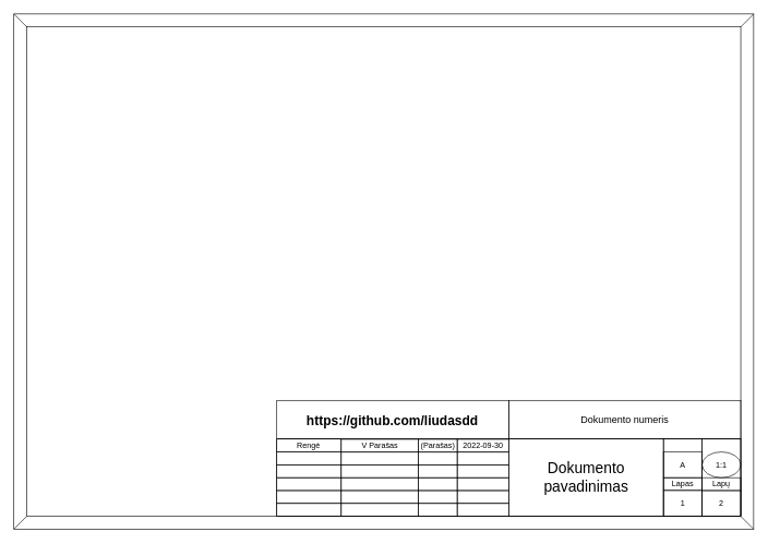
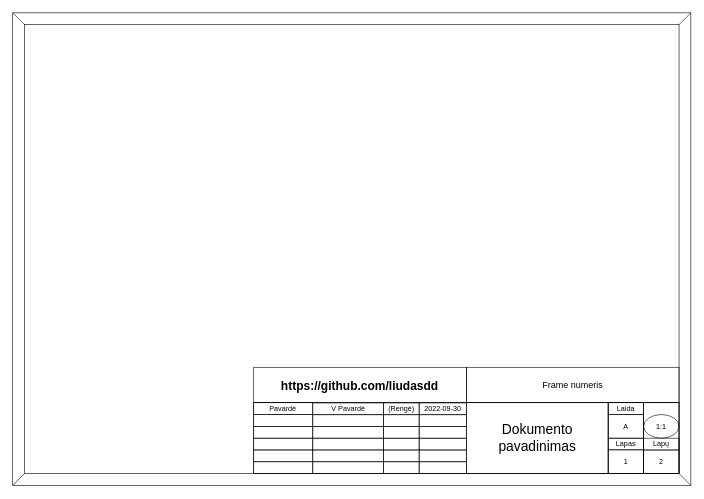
  <mxCell id="0" />
  <mxCell id="1" value="Frame" style="locked=1;" parent="0" />
  <mxCell id="2" value="" style="whiteSpace=wrap;html=1;fillColor=none;fontFamily=Arial;" parent="1" vertex="1"><mxGeometry x="20.685" y="20.685" width="1129.919" height="787.4" as="geometry" /></mxCell>
  <mxCell id="3" value="" style="whiteSpace=wrap;html=1;fillColor=none;fontFamily=Arial;" parent="1" vertex="1"><mxGeometry x="40.37" y="40.37" width="1090.549" height="748.03" as="geometry" /></mxCell>
  <mxCell id="4" value="" style="endArrow=none;html=1;entryX=0;entryY=0;entryDx=0;entryDy=0;exitX=0;exitY=0;exitDx=0;exitDy=0;fontFamily=Arial;" parent="1" source="3" target="2" edge="1"><mxGeometry width="50" height="50" relative="1" as="geometry"><mxPoint x="431" y="431" as="sourcePoint" /><mxPoint x="481" y="381" as="targetPoint" /></mxGeometry></mxCell>
  <mxCell id="5" value="" style="endArrow=none;html=1;entryX=0;entryY=1;entryDx=0;entryDy=0;exitX=0;exitY=1;exitDx=0;exitDy=0;fontFamily=Arial;" parent="1" source="2" target="3" edge="1"><mxGeometry width="50" height="50" relative="1" as="geometry"><mxPoint x="51" y="50" as="sourcePoint" /><mxPoint x="30.685" y="30.685" as="targetPoint" /></mxGeometry></mxCell>
  <mxCell id="6" value="" style="endArrow=none;html=1;entryX=1;entryY=0;entryDx=0;entryDy=0;exitX=1;exitY=0;exitDx=0;exitDy=0;fontFamily=Arial;" parent="1" source="2" target="3" edge="1"><mxGeometry width="50" height="50" relative="1" as="geometry"><mxPoint x="1191" y="241" as="sourcePoint" /><mxPoint x="1211" y="161" as="targetPoint" /></mxGeometry></mxCell>
  <mxCell id="7" value="" style="group;container=1;fontFamily=Arial;" parent="1" vertex="1" connectable="0"><mxGeometry x="422.26" y="611.235" width="708.67" height="177.185" as="geometry" /></mxCell>
  <mxCell id="8" value="" style="whiteSpace=wrap;html=1;fillColor=none;fontFamily=Arial;" parent="7" vertex="1"><mxGeometry x="275.59" y="79.135" width="78.74" height="19.685" as="geometry" /></mxCell>
  <mxCell id="9" value="" style="whiteSpace=wrap;html=1;fillColor=none;fontFamily=Arial;" parent="7" vertex="1"><mxGeometry x="216.535" y="157.495" width="59.055" height="19.685" as="geometry" /></mxCell>
  <mxCell id="10" value="" style="whiteSpace=wrap;html=1;fillColor=none;fontFamily=Arial;" parent="7" vertex="1"><mxGeometry x="216.535" y="137.815" width="59.055" height="19.685" as="geometry" /></mxCell>
  <mxCell id="11" value="" style="whiteSpace=wrap;html=1;fillColor=none;fontFamily=Arial;" parent="7" vertex="1"><mxGeometry x="216.535" y="118.135" width="59.055" height="19.685" as="geometry" /></mxCell>
  <mxCell id="12" value="" style="whiteSpace=wrap;html=1;fillColor=none;fontFamily=Arial;" parent="7" vertex="1"><mxGeometry x="216.535" y="98.455" width="59.055" height="19.685" as="geometry" /></mxCell>
  <mxCell id="13" value="" style="whiteSpace=wrap;html=1;fillColor=none;fontFamily=Arial;" parent="7" vertex="1"><mxGeometry x="216.535" y="79.135" width="59.055" height="19.685" as="geometry" /></mxCell>
- <mxCell id="14" value="(Parašas)" style="whiteSpace=wrap;html=1;fillColor=none;fontFamily=Arial;" parent="7" vertex="1"><mxGeometry x="216.535" y="59.455" width="59.055" height="19.685" as="geometry" /></mxCell>
+ <mxCell id="14" value="(Rengė)" style="whiteSpace=wrap;html=1;fillColor=none;fontFamily=Arial;" parent="7" vertex="1"><mxGeometry x="216.535" y="59.455" width="59.055" height="19.685" as="geometry" /></mxCell>
  <mxCell id="15" value="" style="whiteSpace=wrap;html=1;fillColor=none;fontFamily=Arial;" parent="7" vertex="1"><mxGeometry x="98.425" y="157.485" width="118.11" height="19.685" as="geometry" /></mxCell>
  <mxCell id="16" value="" style="whiteSpace=wrap;html=1;fillColor=none;fontFamily=Arial;" parent="7" vertex="1"><mxGeometry x="98.425" y="137.805" width="118.11" height="19.685" as="geometry" /></mxCell>
  <mxCell id="17" value="" style="whiteSpace=wrap;html=1;fillColor=none;fontFamily=Arial;" parent="7" vertex="1"><mxGeometry x="98.425" y="118.125" width="118.11" height="19.685" as="geometry" /></mxCell>
  <mxCell id="18" value="" style="whiteSpace=wrap;html=1;fillColor=none;fontFamily=Arial;" parent="7" vertex="1"><mxGeometry x="98.425" y="98.445" width="118.11" height="19.685" as="geometry" /></mxCell>
  <mxCell id="19" value="" style="whiteSpace=wrap;html=1;fillColor=none;fontFamily=Arial;" parent="7" vertex="1"><mxGeometry x="98.425" y="79.125" width="118.11" height="19.685" as="geometry" /></mxCell>
- <mxCell id="20" value="V Parašas" style="whiteSpace=wrap;html=1;fillColor=none;fontFamily=Arial;" parent="7" vertex="1"><mxGeometry x="98.425" y="59.445" width="118.11" height="19.685" as="geometry" /></mxCell>
+ <mxCell id="20" value="V Pavardė" style="whiteSpace=wrap;html=1;fillColor=none;fontFamily=Arial;" parent="7" vertex="1"><mxGeometry x="98.425" y="59.445" width="118.11" height="19.685" as="geometry" /></mxCell>
  <mxCell id="21" value="" style="endArrow=none;html=1;exitX=1;exitY=1;exitDx=0;exitDy=0;entryX=1;entryY=1;entryDx=0;entryDy=0;fontFamily=Arial;" parent="7" source="2" edge="1"><mxGeometry width="50" height="50" relative="1" as="geometry"><mxPoint x="-391.575" y="206.85" as="sourcePoint" /><mxPoint x="708.66" y="177.165" as="targetPoint" /></mxGeometry></mxCell>
  <mxCell id="22" value="" style="whiteSpace=wrap;html=1;fillColor=none;fontFamily=Arial;" parent="7" vertex="1"><mxGeometry y="59.055" width="708.66" height="118.11" as="geometry" /></mxCell>
- <mxCell id="23" value="Dokumento numeris" style="whiteSpace=wrap;html=1;fillColor=none;fontFamily=Arial;fontSize=15;" parent="7" vertex="1"><mxGeometry x="354.33" width="354.33" height="59.055" as="geometry" /></mxCell>
+ <mxCell id="23" value="Frame numeris" style="whiteSpace=wrap;html=1;fillColor=none;fontFamily=Arial;fontSize=15;" parent="7" vertex="1"><mxGeometry x="354.33" width="354.33" height="59.055" as="geometry" /></mxCell>
  <mxCell id="24" value="https://github.com/liudasdd" style="whiteSpace=wrap;html=1;fillColor=none;fontFamily=Arial;fontStyle=1;fontSize=20;container=1;" parent="7" vertex="1"><mxGeometry y="0.005" width="354.33" height="59.055" as="geometry"><mxRectangle y="0.005" width="110" height="30" as="alternateBounds" /></mxGeometry></mxCell>
  <mxCell id="25" value="" style="whiteSpace=wrap;html=1;fillColor=none;fontFamily=Arial;" parent="7" vertex="1"><mxGeometry x="649.61" y="59.065" width="59.055" height="118.11" as="geometry" /></mxCell>
  <mxCell id="26" value="" style="whiteSpace=wrap;html=1;fillColor=none;fontFamily=Arial;" parent="7" vertex="1"><mxGeometry x="590.55" y="58.685" width="59.055" height="118.11" as="geometry" /></mxCell>
  <mxCell id="27" value="&lt;font style=&quot;font-size: 23px&quot;&gt;Dokumento pavadinimas&lt;/font&gt;" style="whiteSpace=wrap;html=1;fillColor=none;fontFamily=Arial;" parent="7" vertex="1"><mxGeometry x="354.33" y="58.685" width="236.22" height="118.11" as="geometry" /></mxCell>
  <mxCell id="28" value="" style="whiteSpace=wrap;html=1;fillColor=none;fontFamily=Arial;" parent="7" vertex="1"><mxGeometry y="157.48" width="98.425" height="19.685" as="geometry" /></mxCell>
  <mxCell id="29" value="" style="whiteSpace=wrap;html=1;fillColor=none;fontFamily=Arial;" parent="7" vertex="1"><mxGeometry y="137.795" width="98.425" height="19.685" as="geometry" /></mxCell>
  <mxCell id="30" value="" style="whiteSpace=wrap;html=1;fillColor=none;fontFamily=Arial;" parent="7" vertex="1"><mxGeometry y="118.11" width="98.425" height="19.685" as="geometry" /></mxCell>
  <mxCell id="31" value="" style="whiteSpace=wrap;html=1;fillColor=none;fontFamily=Arial;" parent="7" vertex="1"><mxGeometry y="98.425" width="98.425" height="19.685" as="geometry" /></mxCell>
  <mxCell id="32" value="" style="whiteSpace=wrap;html=1;fillColor=none;fontFamily=Arial;" parent="7" vertex="1"><mxGeometry y="78.745" width="98.425" height="19.685" as="geometry" /></mxCell>
- <mxCell id="33" value="Rengė" style="whiteSpace=wrap;html=1;fillColor=none;fontFamily=Arial;" parent="7" vertex="1"><mxGeometry y="59.065" width="98.425" height="19.685" as="geometry" /></mxCell>
+ <mxCell id="33" value="Pavardė" style="whiteSpace=wrap;html=1;fillColor=none;fontFamily=Arial;" parent="7" vertex="1"><mxGeometry y="59.065" width="98.425" height="19.685" as="geometry" /></mxCell>
  <mxCell id="34" value="" style="whiteSpace=wrap;html=1;fillColor=none;fontFamily=Arial;" parent="7" vertex="1"><mxGeometry x="275.59" y="157.495" width="78.74" height="19.685" as="geometry" /></mxCell>
  <mxCell id="35" value="" style="whiteSpace=wrap;html=1;fillColor=none;fontFamily=Arial;" parent="7" vertex="1"><mxGeometry x="275.59" y="137.815" width="78.74" height="19.685" as="geometry" /></mxCell>
  <mxCell id="36" value="" style="whiteSpace=wrap;html=1;fillColor=none;fontFamily=Arial;" parent="7" vertex="1"><mxGeometry x="275.59" y="118.135" width="78.74" height="19.685" as="geometry" /></mxCell>
  <mxCell id="37" value="" style="whiteSpace=wrap;html=1;fillColor=none;fontFamily=Arial;" parent="7" vertex="1"><mxGeometry x="275.59" y="98.455" width="78.74" height="19.685" as="geometry" /></mxCell>
  <mxCell id="38" value="2022-09-30" style="whiteSpace=wrap;html=1;fillColor=none;fontFamily=Arial;" parent="7" vertex="1"><mxGeometry x="275.59" y="59.455" width="78.74" height="19.685" as="geometry" /></mxCell>
  <mxCell id="39" value="1" style="whiteSpace=wrap;html=1;fillColor=none;fontFamily=Arial;" parent="7" vertex="1"><mxGeometry x="590.55" y="137.615" width="59.06" height="39.37" as="geometry" /></mxCell>
  <mxCell id="40" value="Lapas" style="whiteSpace=wrap;html=1;fillColor=none;fontFamily=Arial;" parent="7" vertex="1"><mxGeometry x="590.55" y="117.935" width="59.055" height="19.685" as="geometry" /></mxCell>
  <mxCell id="41" value="A" style="whiteSpace=wrap;html=1;fillColor=none;fontFamily=Arial;" parent="7" vertex="1"><mxGeometry x="590.55" y="78.935" width="59.055" height="39.37" as="geometry" /></mxCell>
+ <mxCell id="42" value="Laida" style="whiteSpace=wrap;html=1;fillColor=none;fontFamily=Arial;" parent="7" vertex="1"><mxGeometry x="590.55" y="59.055" width="59.055" height="19.685" as="geometry" /></mxCell>
  <mxCell id="43" value="2" style="whiteSpace=wrap;html=1;fillColor=none;fontFamily=Arial;" parent="7" vertex="1"><mxGeometry x="649.61" y="137.815" width="59.055" height="39.37" as="geometry" /></mxCell>
  <mxCell id="44" value="Lapų" style="whiteSpace=wrap;html=1;fillColor=none;fontFamily=Arial;" parent="7" vertex="1"><mxGeometry x="649.61" y="118.135" width="59.055" height="19.685" as="geometry" /></mxCell>
  <mxCell id="45" value="1:1" style="ellipse;whiteSpace=wrap;html=1;fillColor=none;fontFamily=Arial;" parent="7" vertex="1"><mxGeometry x="649.61" y="78.745" width="59.06" height="39.37" as="geometry" /></mxCell>
  <mxCell id="46" value="Brėžinys" style="" parent="0" />
